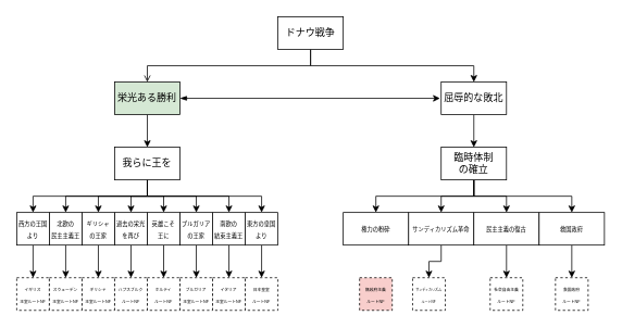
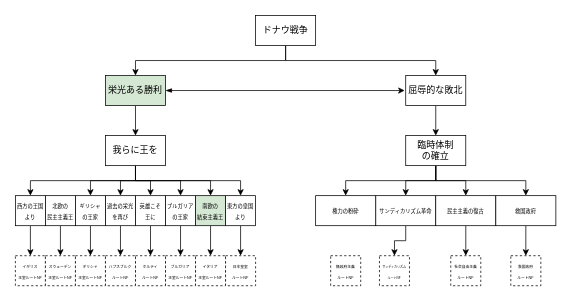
  <mxCell id="0" />
  <mxCell id="1" parent="0" />
  <mxCell id="2" style="edgeStyle=orthogonalEdgeStyle;rounded=0;orthogonalLoop=1;jettySize=auto;html=1;entryX=0.5;entryY=0;entryDx=0;entryDy=0;" edge="1" parent="1" source="10" target="12"><mxGeometry relative="1" as="geometry" /></mxCell>
  <mxCell id="3" style="edgeStyle=orthogonalEdgeStyle;rounded=0;orthogonalLoop=1;jettySize=auto;html=1;" edge="1" parent="1" source="10" target="14"><mxGeometry relative="1" as="geometry" /></mxCell>
  <mxCell id="4" style="edgeStyle=orthogonalEdgeStyle;rounded=0;orthogonalLoop=1;jettySize=auto;html=1;entryX=0.5;entryY=0;entryDx=0;entryDy=0;" edge="1" parent="1" source="10" target="16"><mxGeometry relative="1" as="geometry"><Array as="points"><mxPoint x="180" y="240" /><mxPoint x="40" y="240" /></Array></mxGeometry></mxCell>
  <mxCell id="5" style="edgeStyle=orthogonalEdgeStyle;rounded=0;orthogonalLoop=1;jettySize=auto;html=1;" edge="1" parent="1" source="10" target="18"><mxGeometry relative="1" as="geometry"><Array as="points"><mxPoint x="180" y="240" /><mxPoint x="320" y="240" /></Array></mxGeometry></mxCell>
  <mxCell id="6" style="edgeStyle=orthogonalEdgeStyle;rounded=0;orthogonalLoop=1;jettySize=auto;html=1;" edge="1" parent="1" source="10" target="20"><mxGeometry relative="1" as="geometry"><Array as="points"><mxPoint x="180" y="240" /><mxPoint x="280" y="240" /></Array></mxGeometry></mxCell>
- <mxCell id="7" style="edgeStyle=orthogonalEdgeStyle;rounded=0;orthogonalLoop=1;jettySize=auto;html=1;entryX=0.5;entryY=0;entryDx=0;entryDy=0;" edge="1" parent="1" source="10" target="22"><mxGeometry relative="1" as="geometry"><Array as="points"><mxPoint x="180" y="240" /><mxPoint x="80" y="240" /></Array></mxGeometry></mxCell>
  <mxCell id="8" style="edgeStyle=orthogonalEdgeStyle;rounded=0;orthogonalLoop=1;jettySize=auto;html=1;entryX=0.5;entryY=0;entryDx=0;entryDy=0;" edge="1" parent="1" source="10" target="26"><mxGeometry relative="1" as="geometry" /></mxCell>
  <mxCell id="9" style="edgeStyle=orthogonalEdgeStyle;rounded=0;orthogonalLoop=1;jettySize=auto;html=1;entryX=0.5;entryY=0;entryDx=0;entryDy=0;" edge="1" parent="1" source="10" target="24"><mxGeometry relative="1" as="geometry" /></mxCell>
  <mxCell id="10" value="我らに王を" style="rounded=0;whiteSpace=wrap;html=1;" vertex="1" parent="1"><mxGeometry x="140" y="180" width="80" height="40" as="geometry" /></mxCell>
  <mxCell id="11" style="edgeStyle=orthogonalEdgeStyle;rounded=0;orthogonalLoop=1;jettySize=auto;html=1;startArrow=none;startFill=0;entryX=0.5;entryY=0;entryDx=0;entryDy=0;" edge="1" parent="1" source="12" target="51"><mxGeometry relative="1" as="geometry"><mxPoint x="200" y="340" as="targetPoint" /></mxGeometry></mxCell>
  <mxCell id="12" value="&lt;font style=&quot;font-size: 7px&quot;&gt;英雄こそ&lt;br&gt;王に&lt;/font&gt;" style="rounded=0;whiteSpace=wrap;html=1;" vertex="1" parent="1"><mxGeometry x="180" y="260" width="40" height="40" as="geometry" /></mxCell>
  <mxCell id="13" style="edgeStyle=orthogonalEdgeStyle;rounded=0;orthogonalLoop=1;jettySize=auto;html=1;startArrow=none;startFill=0;entryX=0.5;entryY=0;entryDx=0;entryDy=0;" edge="1" parent="1" source="14" target="50"><mxGeometry relative="1" as="geometry"><mxPoint x="160" y="340" as="targetPoint" /></mxGeometry></mxCell>
  <mxCell id="14" value="&lt;font style=&quot;font-size: 7px&quot;&gt;過去の栄光を再び&lt;/font&gt;" style="rounded=0;whiteSpace=wrap;html=1;" vertex="1" parent="1"><mxGeometry x="140" y="260" width="40" height="40" as="geometry" /></mxCell>
  <mxCell id="15" style="edgeStyle=orthogonalEdgeStyle;rounded=0;orthogonalLoop=1;jettySize=auto;html=1;startArrow=none;startFill=0;" edge="1" parent="1" source="16" target="47"><mxGeometry relative="1" as="geometry"><mxPoint x="40" y="340" as="targetPoint" /></mxGeometry></mxCell>
  <mxCell id="16" value="&lt;font style=&quot;font-size: 7px&quot;&gt;西方の王国より&lt;/font&gt;" style="rounded=0;whiteSpace=wrap;html=1;" vertex="1" parent="1"><mxGeometry x="20" y="260" width="40" height="40" as="geometry" /></mxCell>
  <mxCell id="17" style="edgeStyle=orthogonalEdgeStyle;rounded=0;orthogonalLoop=1;jettySize=auto;html=1;startArrow=none;startFill=0;" edge="1" parent="1" source="18" target="54"><mxGeometry relative="1" as="geometry"><mxPoint x="320" y="340" as="targetPoint" /></mxGeometry></mxCell>
  <mxCell id="18" value="&lt;font style=&quot;font-size: 7px&quot;&gt;東方の皇国より&lt;/font&gt;" style="rounded=0;whiteSpace=wrap;html=1;" vertex="1" parent="1"><mxGeometry x="300" y="260" width="40" height="40" as="geometry" /></mxCell>
  <mxCell id="19" style="edgeStyle=orthogonalEdgeStyle;rounded=0;orthogonalLoop=1;jettySize=auto;html=1;startArrow=none;startFill=0;entryX=0.5;entryY=0;entryDx=0;entryDy=0;" edge="1" parent="1" source="20" target="53"><mxGeometry relative="1" as="geometry"><mxPoint x="280" y="340" as="targetPoint" /></mxGeometry></mxCell>
- <mxCell id="20" value="&lt;font style=&quot;font-size: 7px&quot;&gt;南欧の&lt;br&gt;結束主義王&lt;/font&gt;" style="rounded=0;whiteSpace=wrap;html=1;" vertex="1" parent="1"><mxGeometry x="260" y="260" width="40" height="40" as="geometry" /></mxCell>
+ <mxCell id="20" value="&lt;font style=&quot;font-size: 7px&quot;&gt;南欧の&lt;br&gt;結束主義王&lt;/font&gt;" style="rounded=0;whiteSpace=wrap;html=1;fillColor=#d5e8d4;" vertex="1" parent="1"><mxGeometry x="260" y="260" width="40" height="40" as="geometry" /></mxCell>
  <mxCell id="21" style="edgeStyle=orthogonalEdgeStyle;rounded=0;orthogonalLoop=1;jettySize=auto;html=1;startArrow=none;startFill=0;" edge="1" parent="1" source="22" target="48"><mxGeometry relative="1" as="geometry"><mxPoint x="80" y="340" as="targetPoint" /></mxGeometry></mxCell>
  <mxCell id="22" value="&lt;font style=&quot;font-size: 7px&quot;&gt;北欧の&lt;br&gt;民主主義王&lt;/font&gt;" style="rounded=0;whiteSpace=wrap;html=1;" vertex="1" parent="1"><mxGeometry x="60" y="260" width="40" height="40" as="geometry" /></mxCell>
  <mxCell id="23" style="edgeStyle=orthogonalEdgeStyle;rounded=0;orthogonalLoop=1;jettySize=auto;html=1;startArrow=none;startFill=0;entryX=0.5;entryY=0;entryDx=0;entryDy=0;" edge="1" parent="1" source="24" target="49"><mxGeometry relative="1" as="geometry"><mxPoint x="120" y="340" as="targetPoint" /></mxGeometry></mxCell>
  <mxCell id="24" value="&lt;font style=&quot;font-size: 7px&quot;&gt;ギリシャ&lt;br&gt;の王家&lt;/font&gt;" style="rounded=0;whiteSpace=wrap;html=1;" vertex="1" parent="1"><mxGeometry x="100" y="260" width="40" height="40" as="geometry" /></mxCell>
  <mxCell id="25" style="edgeStyle=orthogonalEdgeStyle;rounded=0;orthogonalLoop=1;jettySize=auto;html=1;startArrow=none;startFill=0;entryX=0.5;entryY=0;entryDx=0;entryDy=0;" edge="1" parent="1" source="26" target="52"><mxGeometry relative="1" as="geometry"><mxPoint x="240" y="340" as="targetPoint" /></mxGeometry></mxCell>
  <mxCell id="26" value="&lt;font style=&quot;font-size: 7px&quot;&gt;ブルガリアの王家&lt;/font&gt;" style="rounded=0;whiteSpace=wrap;html=1;" vertex="1" parent="1"><mxGeometry x="220" y="260" width="40" height="40" as="geometry" /></mxCell>
  <mxCell id="27" style="edgeStyle=orthogonalEdgeStyle;rounded=0;orthogonalLoop=1;jettySize=auto;html=1;entryX=0.5;entryY=0;entryDx=0;entryDy=0;" edge="1" parent="1" source="29" target="10"><mxGeometry relative="1" as="geometry" /></mxCell>
  <mxCell id="28" style="edgeStyle=orthogonalEdgeStyle;rounded=0;orthogonalLoop=1;jettySize=auto;html=1;entryX=-0.018;entryY=0.499;entryDx=0;entryDy=0;entryPerimeter=0;startArrow=blockThin;startFill=1;" edge="1" parent="1" source="29" target="31"><mxGeometry relative="1" as="geometry" /></mxCell>
  <mxCell id="29" value="栄光ある勝利" style="rounded=0;whiteSpace=wrap;html=1;fillColor=#d5e8d4;" vertex="1" parent="1"><mxGeometry x="140" y="100" width="80" height="40" as="geometry" /></mxCell>
  <mxCell id="30" style="edgeStyle=orthogonalEdgeStyle;rounded=0;orthogonalLoop=1;jettySize=auto;html=1;startArrow=none;startFill=0;" edge="1" parent="1" source="31" target="36"><mxGeometry relative="1" as="geometry" /></mxCell>
  <mxCell id="31" value="屈辱的な敗北" style="rounded=0;whiteSpace=wrap;html=1;" vertex="1" parent="1"><mxGeometry x="540" y="100" width="80" height="40" as="geometry" /></mxCell>
  <mxCell id="32" style="edgeStyle=orthogonalEdgeStyle;rounded=0;orthogonalLoop=1;jettySize=auto;html=1;startArrow=none;startFill=0;" edge="1" parent="1" source="36" target="38"><mxGeometry relative="1" as="geometry" /></mxCell>
  <mxCell id="33" style="edgeStyle=orthogonalEdgeStyle;rounded=0;orthogonalLoop=1;jettySize=auto;html=1;entryX=0.5;entryY=0;entryDx=0;entryDy=0;startArrow=none;startFill=0;" edge="1" parent="1" source="36" target="39"><mxGeometry relative="1" as="geometry"><Array as="points"><mxPoint x="580" y="240" /><mxPoint x="460" y="240" /></Array></mxGeometry></mxCell>
  <mxCell id="34" style="edgeStyle=orthogonalEdgeStyle;rounded=0;orthogonalLoop=1;jettySize=auto;html=1;entryX=0.5;entryY=0;entryDx=0;entryDy=0;startArrow=none;startFill=0;" edge="1" parent="1" source="36" target="41"><mxGeometry relative="1" as="geometry" /></mxCell>
  <mxCell id="35" style="edgeStyle=orthogonalEdgeStyle;rounded=0;orthogonalLoop=1;jettySize=auto;html=1;entryX=0.5;entryY=0;entryDx=0;entryDy=0;startArrow=none;startFill=0;" edge="1" parent="1" source="36" target="43"><mxGeometry relative="1" as="geometry"><Array as="points"><mxPoint x="580" y="240" /><mxPoint x="700" y="240" /></Array></mxGeometry></mxCell>
  <mxCell id="36" value="臨時体制&lt;br&gt;の確立" style="rounded=0;whiteSpace=wrap;html=1;" vertex="1" parent="1"><mxGeometry x="540" y="180" width="80" height="40" as="geometry" /></mxCell>
  <mxCell id="37" style="edgeStyle=orthogonalEdgeStyle;rounded=0;orthogonalLoop=1;jettySize=auto;html=1;entryX=0.5;entryY=0;entryDx=0;entryDy=0;startArrow=none;startFill=0;" edge="1" parent="1" source="38" target="56"><mxGeometry relative="1" as="geometry" /></mxCell>
  <mxCell id="38" value="&lt;font style=&quot;font-size: 7px&quot;&gt;サンディカリズム革命&lt;br&gt;&lt;/font&gt;" style="rounded=0;whiteSpace=wrap;html=1;" vertex="1" parent="1"><mxGeometry x="500" y="260" width="80" height="40" as="geometry" /></mxCell>
  <mxCell id="39" value="&lt;font style=&quot;font-size: 7px&quot;&gt;権力の粉砕&lt;br&gt;&lt;/font&gt;" style="rounded=0;whiteSpace=wrap;html=1;" vertex="1" parent="1"><mxGeometry x="420" y="260" width="80" height="40" as="geometry" /></mxCell>
  <mxCell id="40" style="edgeStyle=orthogonalEdgeStyle;rounded=0;orthogonalLoop=1;jettySize=auto;html=1;entryX=0.5;entryY=0;entryDx=0;entryDy=0;startArrow=none;startFill=0;" edge="1" parent="1" source="41" target="57"><mxGeometry relative="1" as="geometry" /></mxCell>
  <mxCell id="41" value="&lt;font style=&quot;font-size: 7px&quot;&gt;民主主義の復古&lt;br&gt;&lt;/font&gt;" style="rounded=0;whiteSpace=wrap;html=1;" vertex="1" parent="1"><mxGeometry x="580" y="260" width="80" height="40" as="geometry" /></mxCell>
  <mxCell id="42" style="edgeStyle=orthogonalEdgeStyle;rounded=0;orthogonalLoop=1;jettySize=auto;html=1;startArrow=none;startFill=0;" edge="1" parent="1" source="43" target="58"><mxGeometry relative="1" as="geometry" /></mxCell>
  <mxCell id="43" value="&lt;font style=&quot;font-size: 7px&quot;&gt;救国政府&lt;br&gt;&lt;/font&gt;" style="rounded=0;whiteSpace=wrap;html=1;" vertex="1" parent="1"><mxGeometry x="660" y="260" width="80" height="40" as="geometry" /></mxCell>
  <mxCell id="44" style="edgeStyle=orthogonalEdgeStyle;rounded=0;orthogonalLoop=1;jettySize=auto;html=1;startArrow=none;startFill=0;" edge="1" parent="1" source="46" target="31"><mxGeometry relative="1" as="geometry"><Array as="points"><mxPoint x="380" y="80" /><mxPoint x="580" y="80" /></Array></mxGeometry></mxCell>
- <mxCell id="45" style="edgeStyle=orthogonalEdgeStyle;rounded=0;orthogonalLoop=1;jettySize=auto;html=1;startArrow=none;startFill=0;endArrow=open;" edge="1" parent="1" source="46" target="29"><mxGeometry relative="1" as="geometry"><Array as="points"><mxPoint x="380" y="80" /><mxPoint x="180" y="80" /></Array></mxGeometry></mxCell>
+ <mxCell id="45" style="edgeStyle=orthogonalEdgeStyle;rounded=0;orthogonalLoop=1;jettySize=auto;html=1;startArrow=none;startFill=0;" edge="1" parent="1" source="46" target="29"><mxGeometry relative="1" as="geometry"><Array as="points"><mxPoint x="380" y="80" /><mxPoint x="180" y="80" /></Array></mxGeometry></mxCell>
  <mxCell id="46" value="ドナウ戦争" style="rounded=0;whiteSpace=wrap;html=1;" vertex="1" parent="1"><mxGeometry x="340" y="20" width="80" height="40" as="geometry" /></mxCell>
  <mxCell id="47" value="&lt;font style=&quot;font-size: 5px&quot;&gt;イギリス&lt;br&gt;王室ルートNF&lt;br&gt;&lt;/font&gt;" style="rounded=0;whiteSpace=wrap;html=1;dashed=1;" vertex="1" parent="1"><mxGeometry x="20" y="340" width="40" height="40" as="geometry" /></mxCell>
  <mxCell id="48" value="&lt;font style=&quot;font-size: 5px&quot;&gt;スウェーデン&lt;/font&gt;&lt;br style=&quot;font-size: 5px&quot;&gt;&lt;span style=&quot;font-size: 5px&quot;&gt;王室ルートNF&lt;/span&gt;" style="rounded=0;whiteSpace=wrap;html=1;dashed=1;" vertex="1" parent="1"><mxGeometry x="60" y="340" width="40" height="40" as="geometry" /></mxCell>
  <mxCell id="49" value="&lt;font style=&quot;font-size: 5px&quot;&gt;ギリシャ&lt;/font&gt;&lt;br style=&quot;font-size: 5px&quot;&gt;&lt;span style=&quot;font-size: 5px&quot;&gt;王室ルートNF&lt;/span&gt;" style="rounded=0;whiteSpace=wrap;html=1;dashed=1;" vertex="1" parent="1"><mxGeometry x="100" y="340" width="40" height="40" as="geometry" /></mxCell>
  <mxCell id="50" value="&lt;font style=&quot;font-size: 5px&quot;&gt;ハプスブルク&lt;/font&gt;&lt;br style=&quot;font-size: 5px&quot;&gt;&lt;span style=&quot;font-size: 5px&quot;&gt;ルートNF&lt;/span&gt;" style="rounded=0;whiteSpace=wrap;html=1;dashed=1;" vertex="1" parent="1"><mxGeometry x="140" y="340" width="40" height="40" as="geometry" /></mxCell>
  <mxCell id="51" value="&lt;font style=&quot;font-size: 5px&quot;&gt;ホルティ&lt;br&gt;ルートNF&lt;br&gt;&lt;/font&gt;" style="rounded=0;whiteSpace=wrap;html=1;dashed=1;" vertex="1" parent="1"><mxGeometry x="180" y="340" width="40" height="40" as="geometry" /></mxCell>
  <mxCell id="52" value="&lt;font style=&quot;font-size: 5px&quot;&gt;ブルガリア&lt;/font&gt;&lt;br style=&quot;font-size: 5px&quot;&gt;&lt;span style=&quot;font-size: 5px&quot;&gt;王室ルートNF&lt;/span&gt;" style="rounded=0;whiteSpace=wrap;html=1;dashed=1;" vertex="1" parent="1"><mxGeometry x="220" y="340" width="40" height="40" as="geometry" /></mxCell>
  <mxCell id="53" value="&lt;font style=&quot;font-size: 5px&quot;&gt;イタリア&lt;br&gt;王室ルートNF&lt;br&gt;&lt;/font&gt;" style="rounded=0;whiteSpace=wrap;html=1;dashed=1;" vertex="1" parent="1"><mxGeometry x="260" y="340" width="40" height="40" as="geometry" /></mxCell>
  <mxCell id="54" value="&lt;span style=&quot;font-size: 5px&quot;&gt;日本皇室&lt;br&gt;ルートNF&lt;br&gt;&lt;/span&gt;" style="rounded=0;whiteSpace=wrap;html=1;dashed=1;" vertex="1" parent="1"><mxGeometry x="300" y="340" width="40" height="40" as="geometry" /></mxCell>
- <mxCell id="55" value="&lt;span style=&quot;font-size: 5px&quot;&gt;無政府主義&lt;br&gt;ルートNF&lt;br&gt;&lt;/span&gt;" style="rounded=0;whiteSpace=wrap;html=1;dashed=1;fillColor=#f8cecc;" vertex="1" parent="1"><mxGeometry x="440" y="340" width="40" height="40" as="geometry" /></mxCell>
+ <mxCell id="55" value="&lt;span style=&quot;font-size: 5px&quot;&gt;無政府主義&lt;br&gt;ルートNF&lt;br&gt;&lt;/span&gt;" style="rounded=0;whiteSpace=wrap;html=1;dashed=1;" vertex="1" parent="1"><mxGeometry x="440" y="340" width="40" height="40" as="geometry" /></mxCell>
  <mxCell id="56" value="&lt;span style=&quot;font-size: 4px&quot;&gt;サンディカリズム&lt;br&gt;ルートNF&lt;br&gt;&lt;/span&gt;" style="rounded=0;whiteSpace=wrap;html=1;dashed=1;" vertex="1" parent="1"><mxGeometry x="505" y="340" width="40" height="40" as="geometry" /></mxCell>
  <mxCell id="57" value="&lt;span style=&quot;font-size: 5px&quot;&gt;社会自由主義&lt;br&gt;ルートNF&lt;br&gt;&lt;/span&gt;" style="rounded=0;whiteSpace=wrap;html=1;dashed=1;" vertex="1" parent="1"><mxGeometry x="600" y="340" width="40" height="40" as="geometry" /></mxCell>
  <mxCell id="58" value="&lt;span style=&quot;font-size: 5px&quot;&gt;救国政府&lt;br&gt;ルートNF&lt;br&gt;&lt;/span&gt;" style="rounded=0;whiteSpace=wrap;html=1;dashed=1;" vertex="1" parent="1"><mxGeometry x="680" y="340" width="40" height="40" as="geometry" /></mxCell>
